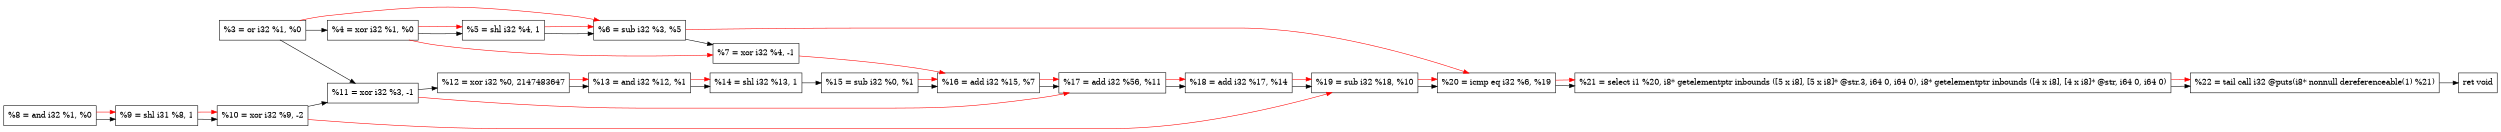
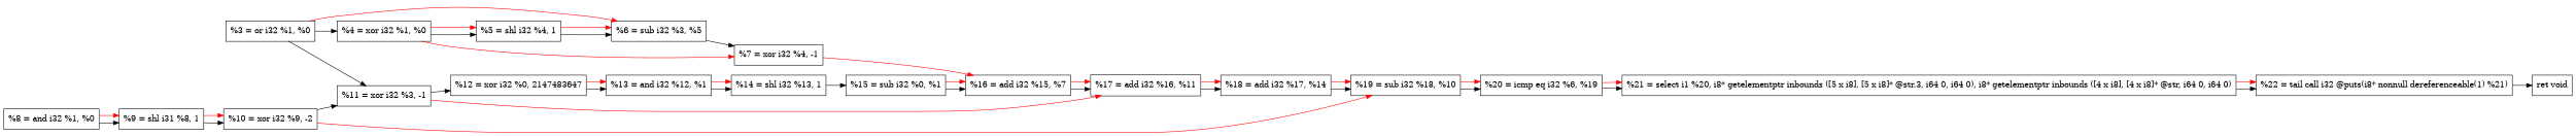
  digraph {
    rankdir=LR
    node [shape=record]
    n1 [label="  %3 = or i32 %1, %0"]
    n2 [label="  %4 = xor i32 %1, %0"]
    n3 [label="  %6 = sub i32 %3, %5"]
    n4 [label="  %11 = xor i32 %3, -1"]
    n5 [label="  %5 = shl i32 %4, 1"]
    n6 [label="  %7 = xor i32 %4, -1"]
    n7 [label="  %20 = icmp eq i32 %6, %19"]
    n8 [label="  %12 = xor i32 %0, 2147483647"]
-   n9 [label="%17 = add i32 %56, %11"]
+   n9 [label="  %17 = add i32 %16, %11"]
    n10 [label="  %16 = add i32 %15, %7"]
    n11 [label="  %21 = select i1 %20, i8* getelementptr inbounds ([5 x i8], [5 x i8]* @str.3, i64 0, i64 0), i8* getelementptr inbounds ([4 x i8], [4 x i8]* @str, i64 0, i64 0)"]
    n12 [label="  %8 = and i32 %1, %0"]
    n13 [label="%9 = shl i31 %8, 1"]
    n14 [label="  %10 = xor i32 %9, -2"]
    n15 [label="  %19 = sub i32 %18, %10"]
    n16 [label="  %13 = and i32 %12, %1"]
    n17 [label="  %18 = add i32 %17, %14"]
    n18 [label="  %14 = shl i32 %13, 1"]
    n19 [label="  %15 = sub i32 %0, %1"]
    n20 [label="  %22 = tail call i32 @puts(i8* nonnull dereferenceable(1) %21)"]
    n21 [label="  ret void"]
    n1 -> n2
    n1 -> n3 [color=red]
    n1 -> n4 [color=black]
    n2 -> n5
    n2 -> n5 [color=red]
    n2 -> n6 [color=red]
    n3 -> n6
-   n3 -> n7 [color=red]
    n4 -> n8
    n4 -> n9 [color=red]
    n5 -> n3
    n5 -> n3 [color=red]
    n6 -> n10 [color=red]
    n7 -> n11
    n7 -> n11 [color=red]
    n8 -> n16
    n8 -> n16 [color=red]
    n9 -> n17
    n9 -> n17 [color=red]
    n10 -> n9
    n10 -> n9 [color=red]
    n11 -> n20
    n11 -> n20 [color=red]
    n12 -> n13
    n12 -> n13 [color=red]
    n13 -> n14
    n13 -> n14 [color=red]
    n14 -> n4
    n14 -> n15 [color=red]
    n15 -> n7
    n15 -> n7 [color=red]
    n16 -> n18
    n16 -> n18 [color=red]
    n17 -> n15
    n17 -> n15 [color=red]
    n18 -> n19
    n19 -> n10
    n19 -> n10 [color=red]
    n20 -> n21
  }
